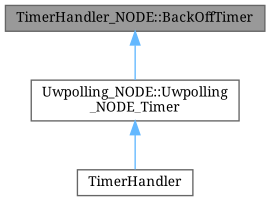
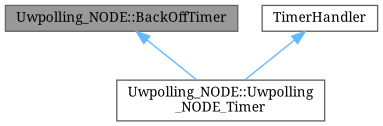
  digraph {
    fontname="Noto Serif"
    node [color=gray40 fillcolor=white fontname="Noto Serif" fontsize=10 shape=box style=filled]
    edge [color=steelblue1 dir=back fontname="Noto Serif" fontsize=10 labelfontname=Helvetica labelfontsize=10 style=solid]
-   n1 [fillcolor=grey60 fontcolor=black height=0.2 label="TimerHandler_NODE::BackOffTimer" width=0.4]
+   n1 [fillcolor=grey60 fontcolor=black height=0.2 label="Uwpolling_NODE::BackOffTimer" width=0.4]
    n2 [height=0.2 label="Uwpolling_NODE::Uwpolling\l_NODE_Timer" width=0.4]
    n3 [height=0.2 label=TimerHandler width=0.4]
    n1 -> n2
-   n2 -> n3
+   n3 -> n2
  }
